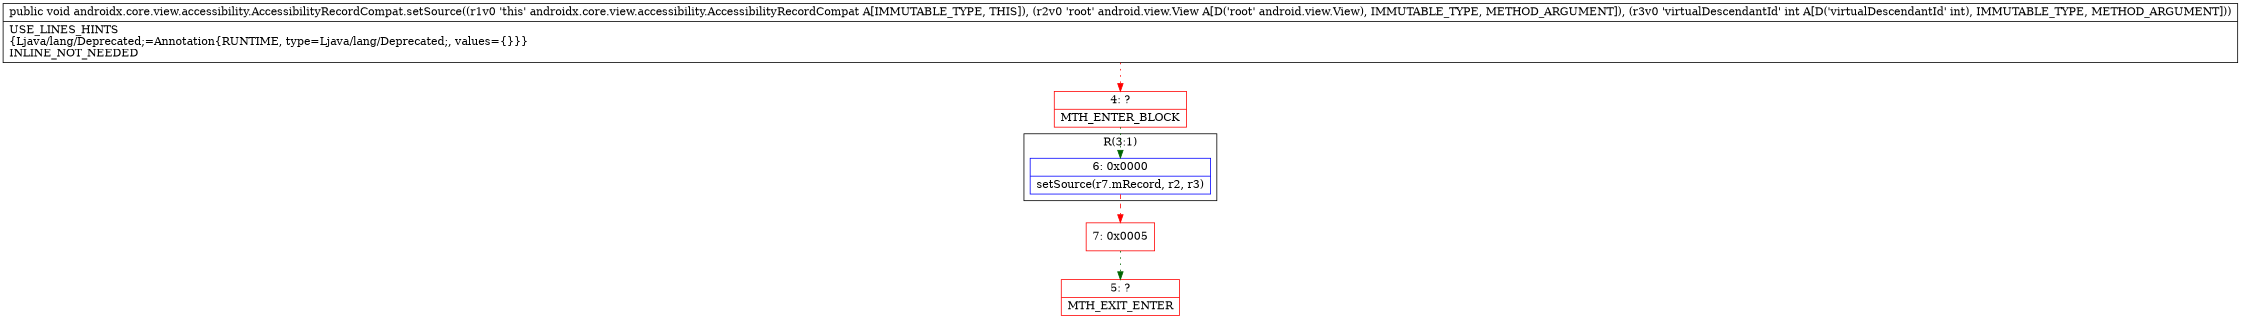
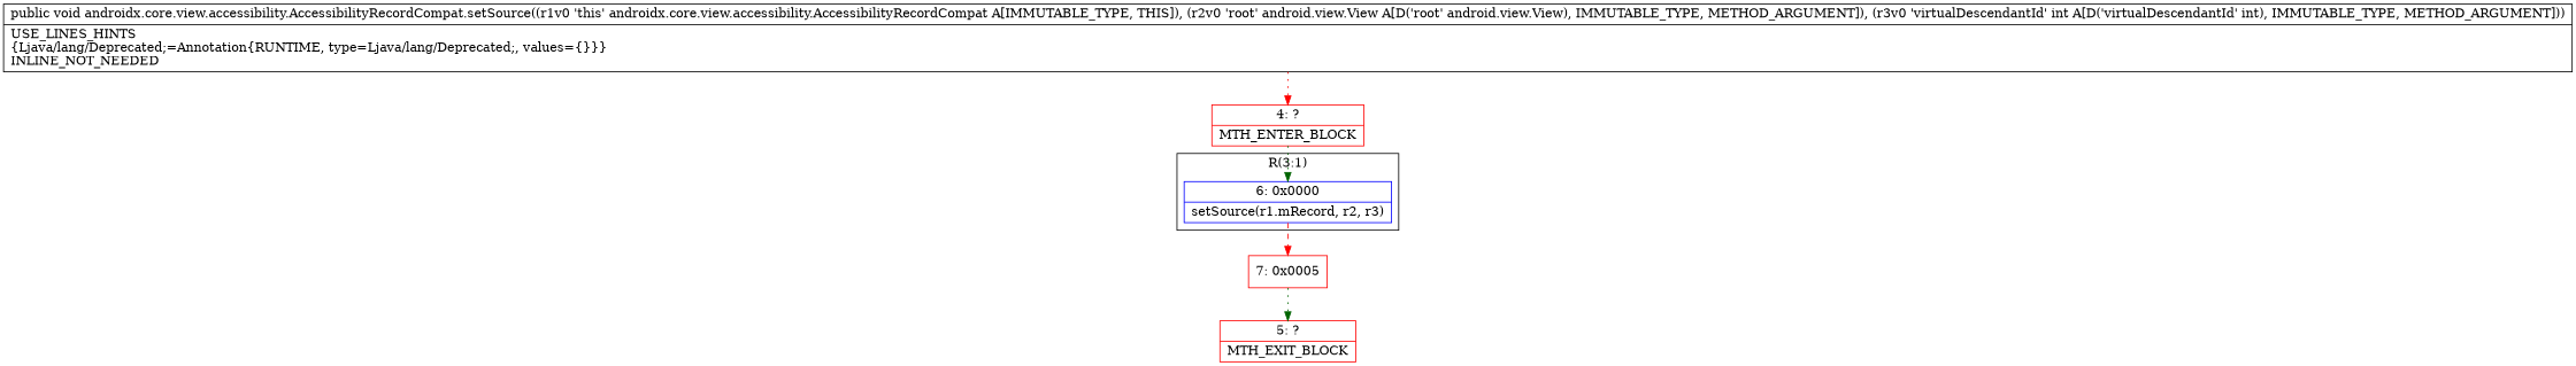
  digraph {
    node [color=red shape=record]
    edge [color=red style=dotted]
-   n1 [color=blue label="{6\:\ 0x0000|setSource(r7.mRecord, r2, r3)\l}"]
+   n1 [color=blue label="{6\:\ 0x0000|setSource(r1.mRecord, r2, r3)\l}"]
    n2 [label="{7\:\ 0x0005}"]
-   n3 [label="{5\:\ ?|MTH_EXIT_ENTER\l}"]
+   n3 [label="{5\:\ ?|MTH_EXIT_BLOCK\l}"]
    n4 [label="{4\:\ ?|MTH_ENTER_BLOCK\l}"]
    n5 [label="{public void androidx.core.view.accessibility.AccessibilityRecordCompat.setSource((r1v0 'this' androidx.core.view.accessibility.AccessibilityRecordCompat A[IMMUTABLE_TYPE, THIS]), (r2v0 'root' android.view.View A[D('root' android.view.View), IMMUTABLE_TYPE, METHOD_ARGUMENT]), (r3v0 'virtualDescendantId' int A[D('virtualDescendantId' int), IMMUTABLE_TYPE, METHOD_ARGUMENT]))  | USE_LINES_HINTS\l\{Ljava\/lang\/Deprecated;=Annotation\{RUNTIME, type=Ljava\/lang\/Deprecated;, values=\{\}\}\}\lINLINE_NOT_NEEDED\l}" color=""]
    subgraph cluster_1 {
      label="R(3:1)"
      n1
    }
    n1 -> n2 [style=dashed]
    n2 -> n3 [color=darkgreen]
    n4 -> n1 [color=darkgreen]
    n5 -> n4
  }
